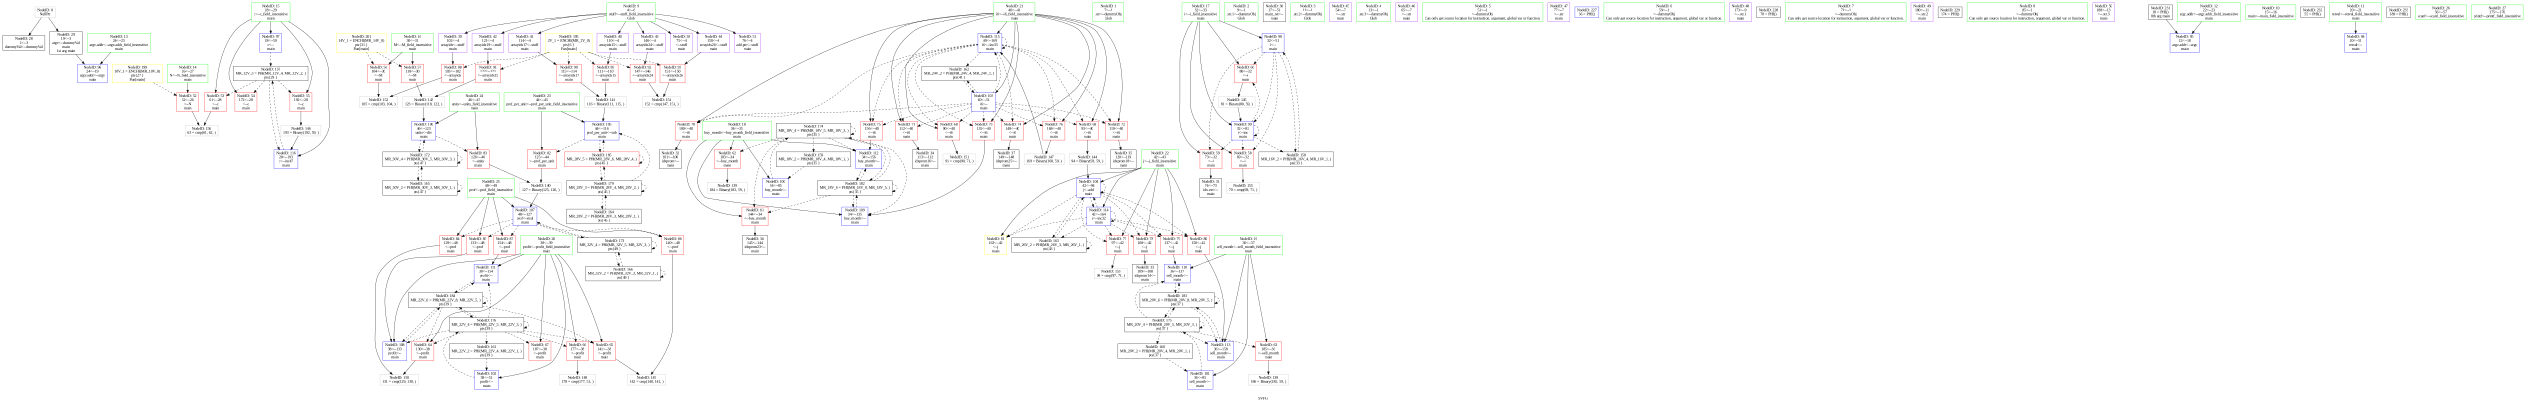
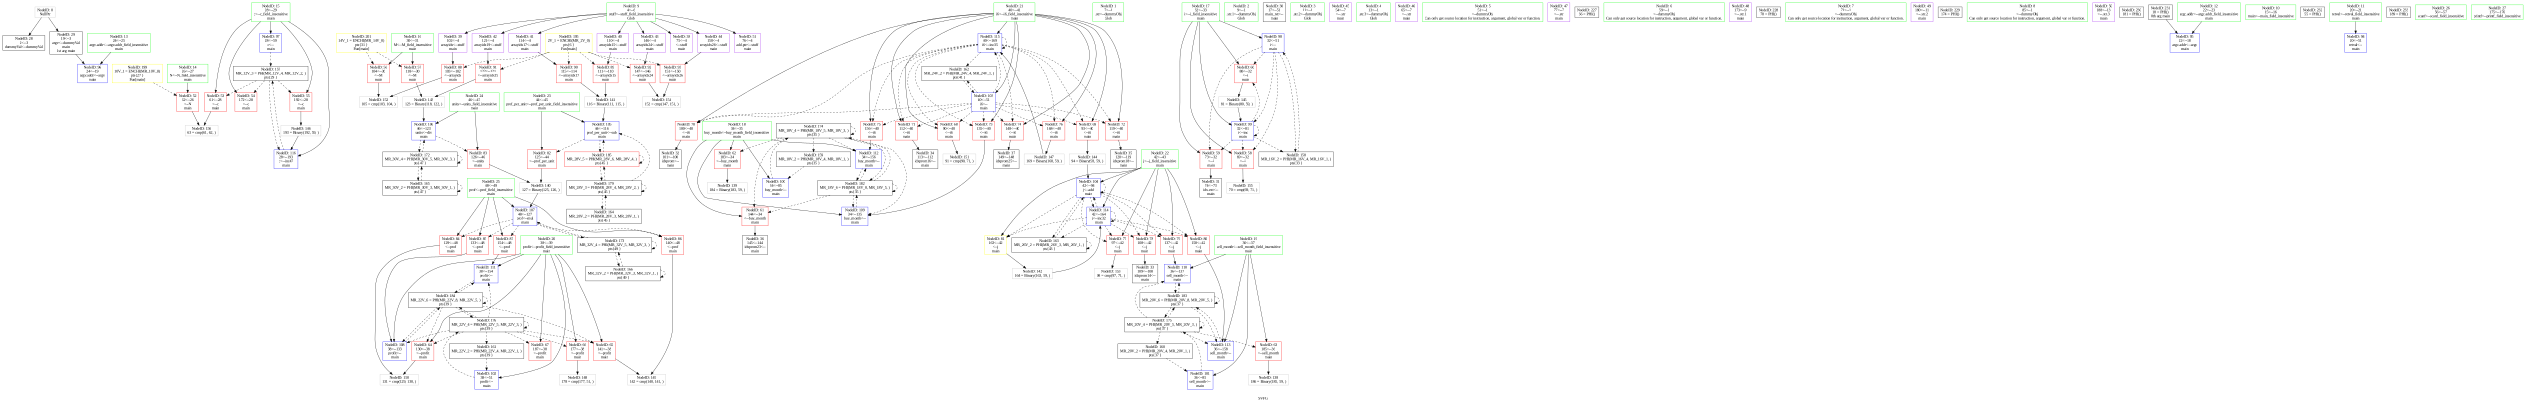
  digraph {
    fontname="Liberation Serif"
    label=SVFG
    node [color=red fontname="Liberation Serif" shape=record]
    edge [fontname="Liberation Serif" style=dashed]
    n1 [color=grey label="{NodeID: 0\nNullPtr}"]
    n2 [color=black label="{NodeID: 28\n2\<--3\ndummyVal\<--dummyVal\n}"]
    n3 [color=black label="{NodeID: 29\n19\<--3\nargv\<--dummyVal\nmain\n1st arg main }"]
    n4 [color=blue label="{NodeID: 96\n24\<--19\nargv.addr\<--argv\nmain\n}"]
    n5 [color=blue label="{NodeID: 97\n28\<--59\nc\<--\nmain\n}"]
    n6 [color=black label="{NodeID: 157\nMR_12V_3 = PHI(MR_12V_4, MR_12V_2, )\npts\{29 \}\n}"]
    n7 [label="{NodeID: 53\n61\<--28\n\<--c\nmain\n}"]
    n8 [label="{NodeID: 54\n172\<--28\n\<--c\nmain\n}"]
    n9 [label="{NodeID: 55\n192\<--28\n\<--c\nmain\n}"]
    n10 [color=blue label="{NodeID: 116\n28\<--193\nc\<--inc47\nmain\n}"]
    n11 [color=grey label="{NodeID: 156\n63 = cmp(61, 62, )\n}"]
    n12 [color=grey label="{NodeID: 146\n193 = Binary(192, 59, )\n}"]
    n13 [color=green label="{NodeID: 14\n26\<--27\nN\<--N_field_insensitive\nmain\n}"]
    n14 [label="{NodeID: 52\n62\<--26\n\<--N\nmain\n}"]
    n15 [color=blue label="{NodeID: 111\n38\<--154\nprofit\<--\nmain\n}"]
    n16 [color=black label="{NodeID: 184\nMR_22V_6 = PHI(MR_22V_8, MR_22V_5, )\npts\{39 \}\n}"]
    n17 [color=blue label="{NodeID: 108\n38\<--133\nprofit\<--\nmain\n}"]
    n18 [label="{NodeID: 64\n130\<--38\n\<--profit\nmain\n}"]
    n19 [label="{NodeID: 65\n141\<--38\n\<--profit\nmain\n}"]
    n20 [color=black label="{NodeID: 176\nMR_22V_4 = PHI(MR_22V_5, MR_22V_3, )\npts\{39 \}\n}"]
    n21 [color=grey label="{NodeID: 150\n131 = cmp(129, 130, )\n}"]
    n22 [color=grey label="{NodeID: 149\n142 = cmp(140, 141, )\n}"]
    n23 [label="{NodeID: 66\n177\<--38\n\<--profit\nmain\n}"]
    n24 [label="{NodeID: 67\n187\<--38\n\<--profit\nmain\n}"]
    n25 [color=black label="{NodeID: 161\nMR_22V_2 = PHI(MR_22V_4, MR_22V_1, )\npts\{39 \}\n}"]
    n26 [color=purple label="{NodeID: 42\n121\<--4\narrayidx19\<--stuff\nmain\n}"]
    n27 [label="{NodeID: 91\n122\<--121\n\<--arrayidx19\nmain\n}"]
    n28 [color=grey label="{NodeID: 143\n123 = Binary(118, 122, )\n}"]
    n29 [color=blue label="{NodeID: 106\n46\<--123\nunits\<--div\nmain\n}"]
    n30 [color=grey label="{NodeID: 139\n184 = Binary(183, 59, )\n}"]
    n31 [label="{NodeID: 56\n104\<--30\n\<--M\nmain\n}"]
    n32 [color=grey label="{NodeID: 152\n105 = cmp(103, 104, )\n}"]
    n33 [color=grey label="{NodeID: 153\n98 = cmp(97, 71, )\n}"]
    n34 [label="{NodeID: 70\n100\<--40\n\<--i6\nmain\n}"]
    n35 [color=black label="{NodeID: 32\n101\<--100\nidxprom\<--\nmain\n}"]
    n36 [label="{NodeID: 84\n129\<--48\n\<--prof\nmain\n}"]
    n37 [color=green label="{NodeID: 1\n7\<--1\n.str\<--dummyObj\nGlob }"]
    n38 [color=blue label="{NodeID: 98\n32\<--51\ni\<--\nmain\n}"]
    n39 [label="{NodeID: 58\n69\<--32\n\<--i\nmain\n}"]
    n40 [label="{NodeID: 59\n73\<--32\n\<--i\nmain\n}"]
    n41 [label="{NodeID: 60\n80\<--32\n\<--i\nmain\n}"]
    n42 [color=blue label="{NodeID: 99\n32\<--81\ni\<--inc\nmain\n}"]
    n43 [color=black label="{NodeID: 158\nMR_16V_2 = PHI(MR_16V_4, MR_16V_1, )\npts\{33 \}\n}"]
    n44 [color=grey label="{NodeID: 155\n70 = cmp(69, 71, )\n}"]
    n45 [color=black label="{NodeID: 31\n74\<--73\nidx.ext\<--\nmain\n}"]
    n46 [color=grey label="{NodeID: 145\n81 = Binary(80, 59, )\n}"]
    n47 [color=green label="{NodeID: 15\n28\<--29\nc\<--c_field_insensitive\nmain\n}"]
    n48 [color=yellow label="{NodeID: 195\n2V_1 = ENCHI(MR_2V_0)\npts\{6 \}\nFun[main]}" style=double]
    n49 [label="{NodeID: 88\n103\<--102\n\<--arrayidx\nmain\n}"]
    n50 [label="{NodeID: 89\n111\<--110\n\<--arrayidx15\nmain\n}"]
    n51 [label="{NodeID: 90\n115\<--114\n\<--arrayidx17\nmain\n}"]
    n52 [label="{NodeID: 92\n147\<--146\n\<--arrayidx24\nmain\n}"]
    n53 [label="{NodeID: 93\n151\<--150\n\<--arrayidx26\nmain\n}"]
    n54 [color=grey label="{NodeID: 141\n116 = Binary(111, 115, )\n}"]
    n55 [color=grey label="{NodeID: 154\n152 = cmp(147, 151, )\n}"]
    n56 [color=blue label="{NodeID: 105\n44\<--116\nprof_per_unit\<--sub\nmain\n}"]
    n57 [color=blue label="{NodeID: 112\n34\<--156\nbuy_month\<--\nmain\n}"]
    n58 [color=black label="{NodeID: 182\nMR_18V_6 = PHI(MR_18V_8, MR_18V_5, )\npts\{35 \}\n}"]
    n59 [label="{NodeID: 61\n144\<--34\n\<--buy_month\nmain\n}"]
    n60 [color=blue label="{NodeID: 109\n34\<--135\nbuy_month\<--\nmain\n}"]
    n61 [color=black label="{NodeID: 174\nMR_18V_4 = PHI(MR_18V_5, MR_18V_3, )\npts\{35 \}\n}"]
    n62 [color=black label="{NodeID: 36\n145\<--144\nidxprom23\<--\nmain\n}"]
    n63 [label="{NodeID: 62\n183\<--34\n\<--buy_month\nmain\n}"]
    n64 [color=black label="{NodeID: 159\nMR_18V_2 = PHI(MR_18V_4, MR_18V_1, )\npts\{35 \}\n}"]
    n65 [color=purple label="{NodeID: 43\n146\<--4\narrayidx24\<--stuff\nmain\n}"]
    n66 [color=grey label="{NodeID: 140\n127 = Binary(125, 126, )\n}"]
    n67 [color=blue label="{NodeID: 107\n48\<--127\nprof\<--mul\nmain\n}"]
    n68 [label="{NodeID: 85\n133\<--48\n\<--prof\nmain\n}"]
    n69 [label="{NodeID: 86\n140\<--48\n\<--prof\nmain\n}"]
    n70 [label="{NodeID: 87\n154\<--48\n\<--prof\nmain\n}"]
    n71 [color=black label="{NodeID: 173\nMR_32V_4 = PHI(MR_32V_5, MR_32V_3, )\npts\{49 \}\n}"]
    n72 [color=black label="{NodeID: 166\nMR_32V_2 = PHI(MR_32V_3, MR_32V_1, )\npts\{49 \}\n}"]
    n73 [label="{NodeID: 57\n118\<--30\n\<--M\nmain\n}"]
    n74 [color=black label="{NodeID: 172\nMR_30V_4 = PHI(MR_30V_5, MR_30V_3, )\npts\{47 \}\n}"]
    n75 [label="{NodeID: 83\n126\<--46\n\<--units\nmain\n}"]
    n76 [label="{NodeID: 71\n112\<--40\n\<--i6\nmain\n}"]
    n77 [color=black label="{NodeID: 34\n113\<--112\nidxprom16\<--\nmain\n}"]
    n78 [color=green label="{NodeID: 2\n9\<--1\n.str.1\<--dummyObj\nGlob }"]
    n79 [color=blue label="{NodeID: 100\n34\<--85\nbuy_month\<--\nmain\n}"]
    n80 [color=green label="{NodeID: 16\n30\<--31\nM\<--M_field_insensitive\nmain\n}"]
    n81 [color=blue label="{NodeID: 113\n36\<--158\nsell_month\<--\nmain\n}"]
    n82 [color=black label="{NodeID: 183\nMR_20V_6 = PHI(MR_20V_8, MR_20V_5, )\npts\{37 \}\n}"]
    n83 [color=blue label="{NodeID: 110\n36\<--137\nsell_month\<--\nmain\n}"]
    n84 [color=black label="{NodeID: 175\nMR_20V_4 = PHI(MR_20V_5, MR_20V_3, )\npts\{37 \}\n}"]
    n85 [label="{NodeID: 63\n185\<--36\n\<--sell_month\nmain\n}"]
    n86 [color=black label="{NodeID: 160\nMR_20V_2 = PHI(MR_20V_4, MR_20V_1, )\npts\{37 \}\n}"]
    n87 [color=black label="{NodeID: 30\n17\<--51\nmain_ret\<--\nmain\n}"]
    n88 [color=purple label="{NodeID: 44\n150\<--4\narrayidx26\<--stuff\nmain\n}"]
    n89 [label="{NodeID: 185\nMR_28V_5 = PHI(MR_28V_6, MR_28V_4, )\npts\{45 \}\n}"]
    n90 [label="{NodeID: 82\n125\<--44\n\<--prof_per_unit\nmain\n}"]
    n91 [color=black label="{NodeID: 179\nMR_28V_3 = PHI(MR_28V_4, MR_28V_2, )\npts\{45 \}\n}"]
    n92 [label="{NodeID: 72\n119\<--40\n\<--i6\nmain\n}"]
    n93 [color=black label="{NodeID: 35\n120\<--119\nidxprom18\<--\nmain\n}"]
    n94 [color=green label="{NodeID: 3\n11\<--1\n.str.2\<--dummyObj\nGlob }"]
    n95 [color=grey label="{NodeID: 138\n186 = Binary(185, 59, )\n}"]
    n96 [color=blue label="{NodeID: 101\n36\<--85\nsell_month\<--\nmain\n}"]
    n97 [color=green label="{NodeID: 17\n32\<--33\ni\<--i_field_insensitive\nmain\n}"]
    n98 [color=blue label="{NodeID: 114\n42\<--164\nj\<--inc32\nmain\n}"]
    n99 [label="{NodeID: 77\n97\<--42\n\<--j\nmain\n}"]
    n100 [label="{NodeID: 78\n108\<--42\n\<--j\nmain\n}"]
    n101 [label="{NodeID: 79\n137\<--42\n\<--j\nmain\n}"]
    n102 [label="{NodeID: 80\n158\<--42\n\<--j\nmain\n}"]
    n103 [color=yellow label="{NodeID: 81\n163\<--42\n\<--j\nmain\n}"]
    n104 [color=blue label="{NodeID: 104\n42\<--94\nj\<--add\nmain\n}"]
    n105 [color=black label="{NodeID: 163\nMR_26V_2 = PHI(MR_26V_3, MR_26V_1, )\npts\{43 \}\n}"]
    n106 [color=black label="{NodeID: 33\n109\<--108\nidxprom14\<--\nmain\n}"]
+   n107 [color=grey label="{NodeID: 142\n164 = Binary(163, 59, )\n}"]
    n108 [color=purple label="{NodeID: 45\n54\<--7\n\<--.str\nmain\n}"]
    n109 [label="{NodeID: 73\n135\<--40\n\<--i6\nmain\n}"]
    n110 [color=green label="{NodeID: 4\n13\<--1\n.str.3\<--dummyObj\nGlob }"]
    n111 [color=grey label="{NodeID: 148\n178 = cmp(177, 51, )\n}"]
    n112 [color=blue label="{NodeID: 102\n38\<--51\nprofit\<--\nmain\n}"]
    n113 [color=green label="{NodeID: 18\n34\<--35\nbuy_month\<--buy_month_field_insensitive\nmain\n}"]
    n114 [color=blue label="{NodeID: 115\n40\<--169\ni6\<--inc35\nmain\n}"]
    n115 [label="{NodeID: 68\n90\<--40\n\<--i6\nmain\n}"]
    n116 [label="{NodeID: 69\n93\<--40\n\<--i6\nmain\n}"]
    n117 [label="{NodeID: 74\n148\<--40\n\<--i6\nmain\n}"]
    n118 [label="{NodeID: 75\n156\<--40\n\<--i6\nmain\n}"]
    n119 [label="{NodeID: 76\n168\<--40\n\<--i6\nmain\n}"]
    n120 [color=black label="{NodeID: 162\nMR_24V_2 = PHI(MR_24V_4, MR_24V_1, )\npts\{41 \}\n}"]
    n121 [color=grey label="{NodeID: 151\n91 = cmp(90, 71, )\n}"]
    n122 [color=grey label="{NodeID: 144\n94 = Binary(93, 59, )\n}"]
    n123 [color=black label="{NodeID: 37\n149\<--148\nidxprom25\<--\nmain\n}"]
    n124 [color=grey label="{NodeID: 147\n169 = Binary(168, 59, )\n}"]
    n125 [color=blue label="{NodeID: 103\n40\<--51\ni6\<--\nmain\n}"]
    n126 [color=purple label="{NodeID: 46\n65\<--7\n\<--.str\nmain\n}"]
    n127 [color=black label="{NodeID: 165\nMR_30V_2 = PHI(MR_30V_3, MR_30V_1, )\npts\{47 \}\n}"]
    n128 [color=green label="{NodeID: 5\n51\<--1\n\<--dummyObj\nCan only get source location for instruction, argument, global var or function.}"]
    n129 [color=black label="{NodeID: 164\nMR_28V_2 = PHI(MR_28V_3, MR_28V_1, )\npts\{45 \}\n}"]
    n130 [color=green label="{NodeID: 19\n36\<--37\nsell_month\<--sell_month_field_insensitive\nmain\n}"]
    n131 [color=yellow label="{NodeID: 199\n10V_1 = ENCHI(MR_10V_0)\npts\{27 \}\nFun[main]}" style=double]
    n132 [color=purple label="{NodeID: 47\n77\<--7\n\<--.str\nmain\n}"]
-   n133 [color=blue label="{NodeID: 227\n66 = PHI()\n}"]
+   n133 [color=black label="{NodeID: 227\n66 = PHI()\n}"]
    n134 [color=green label="{NodeID: 6\n59\<--1\n\<--dummyObj\nCan only get source location for instruction, argument, global var or function.}"]
    n135 [color=green label="{NodeID: 20\n38\<--39\nprofit\<--profit_field_insensitive\nmain\n}"]
    n136 [color=purple label="{NodeID: 48\n173\<--9\n\<--.str.1\nmain\n}"]
    n137 [color=black label="{NodeID: 228\n78 = PHI()\n}"]
    n138 [color=green label="{NodeID: 7\n71\<--1\n\<--dummyObj\nCan only get source location for instruction, argument, global var or function.}"]
    n139 [color=green label="{NodeID: 21\n40\<--41\ni6\<--i6_field_insensitive\nmain\n}"]
    n140 [color=yellow label="{NodeID: 201\n14V_1 = ENCHI(MR_14V_0)\npts\{31 \}\nFun[main]}" style=double]
    n141 [color=purple label="{NodeID: 49\n180\<--11\n\<--.str.2\nmain\n}"]
    n142 [color=black label="{NodeID: 229\n174 = PHI()\n}"]
    n143 [color=green label="{NodeID: 8\n85\<--1\n\<--dummyObj\nCan only get source location for instruction, argument, global var or function.}"]
    n144 [color=green label="{NodeID: 22\n42\<--43\nj\<--j_field_insensitive\nmain\n}"]
    n145 [color=purple label="{NodeID: 50\n188\<--13\n\<--.str.3\nmain\n}"]
+   n146 [color=black label="{NodeID: 230\n181 = PHI()\n}"]
    n147 [color=green label="{NodeID: 9\n4\<--6\nstuff\<--stuff_field_insensitive\nGlob }"]
    n148 [color=purple label="{NodeID: 38\n75\<--4\n\<--stuff\nmain\n}"]
    n149 [color=purple label="{NodeID: 39\n102\<--4\narrayidx\<--stuff\nmain\n}"]
    n150 [color=purple label="{NodeID: 40\n110\<--4\narrayidx15\<--stuff\nmain\n}"]
    n151 [color=purple label="{NodeID: 41\n114\<--4\narrayidx17\<--stuff\nmain\n}"]
    n152 [color=purple label="{NodeID: 51\n76\<--4\nadd.ptr\<--stuff\nmain\n}"]
    n153 [color=green label="{NodeID: 23\n44\<--45\nprof_per_unit\<--prof_per_unit_field_insensitive\nmain\n}"]
    n154 [color=black label="{NodeID: 231\n18 = PHI()\n0th arg main }"]
    n155 [color=blue label="{NodeID: 95\n22\<--18\nargc.addr\<--argc\nmain\n}"]
    n156 [color=green label="{NodeID: 10\n15\<--16\nmain\<--main_field_insensitive\n}"]
    n157 [color=green label="{NodeID: 24\n46\<--47\nunits\<--units_field_insensitive\nmain\n}"]
    n158 [color=black label="{NodeID: 232\n55 = PHI()\n}"]
    n159 [color=blue label="{NodeID: 94\n20\<--51\nretval\<--\nmain\n}"]
    n160 [color=green label="{NodeID: 11\n20\<--21\nretval\<--retval_field_insensitive\nmain\n}"]
    n161 [color=green label="{NodeID: 25\n48\<--49\nprof\<--prof_field_insensitive\nmain\n}"]
    n162 [color=black label="{NodeID: 233\n189 = PHI()\n}"]
    n163 [color=green label="{NodeID: 12\n22\<--23\nargc.addr\<--argc.addr_field_insensitive\nmain\n}"]
    n164 [color=green label="{NodeID: 26\n56\<--57\nscanf\<--scanf_field_insensitive\n}"]
    n165 [color=green label="{NodeID: 13\n24\<--25\nargv.addr\<--argv.addr_field_insensitive\nmain\n}"]
    n166 [color=green label="{NodeID: 27\n175\<--176\nprintf\<--printf_field_insensitive\n}"]
    n1 -> n2 [style=solid]
    n1 -> n3 [style=solid]
    n3 -> n4 [style=solid]
    n5 -> n6
    n6 -> n7
    n6 -> n8
    n6 -> n9
    n6 -> n10
    n7 -> n11 [style=solid]
    n9 -> n12 [style=solid]
    n10 -> n6
    n12 -> n10 [style=solid]
    n13 -> n14 [style=solid]
    n14 -> n11 [style=solid]
    n15 -> n16
    n16 -> n15
    n16 -> n16
    n16 -> n17
    n16 -> n18
    n16 -> n19
    n16 -> n20
    n17 -> n16
    n18 -> n21 [style=solid]
    n19 -> n22 [style=solid]
    n20 -> n15
    n20 -> n16
    n20 -> n17
    n20 -> n18
    n20 -> n19
    n20 -> n20
    n20 -> n23
    n20 -> n24
    n20 -> n25
    n23 -> n111 [style=solid]
    n25 -> n112
    n26 -> n27 [style=solid]
    n27 -> n28 [style=solid]
    n28 -> n29 [style=solid]
    n29 -> n74
    n29 -> n75
    n31 -> n32 [style=solid]
    n34 -> n35 [style=solid]
    n36 -> n21 [style=solid]
    n38 -> n39
    n38 -> n40
    n38 -> n41
    n38 -> n42
    n38 -> n43
    n39 -> n44 [style=solid]
    n40 -> n45 [style=solid]
    n41 -> n46 [style=solid]
    n42 -> n39
    n42 -> n40
    n42 -> n41
    n42 -> n42
    n42 -> n43
    n43 -> n38
    n46 -> n42 [style=solid]
    n47 -> n5 [style=solid]
    n47 -> n7 [style=solid]
    n47 -> n8 [style=solid]
    n47 -> n9 [style=solid]
    n47 -> n10 [style=solid]
    n48 -> n27
    n48 -> n49
    n48 -> n50
    n48 -> n51
    n48 -> n52
    n48 -> n53
    n49 -> n32 [style=solid]
    n50 -> n54 [style=solid]
    n51 -> n54 [style=solid]
    n52 -> n55 [style=solid]
    n53 -> n55 [style=solid]
    n54 -> n56 [style=solid]
    n56 -> n89
    n56 -> n90
    n57 -> n58
    n58 -> n57
    n58 -> n58
    n58 -> n59
    n58 -> n60
    n58 -> n61
    n59 -> n62 [style=solid]
    n60 -> n58
    n61 -> n57
    n61 -> n58
    n61 -> n59
    n61 -> n60
    n61 -> n61
    n61 -> n63
    n61 -> n64
    n63 -> n30 [style=solid]
    n64 -> n79
    n65 -> n52 [style=solid]
    n66 -> n67 [style=solid]
    n67 -> n36
    n67 -> n68
    n67 -> n69
    n67 -> n70
    n67 -> n71
    n68 -> n17 [style=solid]
    n69 -> n22 [style=solid]
    n70 -> n15 [style=solid]
    n71 -> n67
    n71 -> n71
    n71 -> n72
    n72 -> n71
    n72 -> n72
    n73 -> n28 [style=solid]
    n74 -> n29
    n74 -> n74
    n74 -> n127
    n75 -> n66 [style=solid]
    n76 -> n77 [style=solid]
    n79 -> n61
    n80 -> n31 [style=solid]
    n80 -> n73 [style=solid]
    n81 -> n82
    n82 -> n81
    n82 -> n82
    n82 -> n83
    n82 -> n84
    n83 -> n82
    n84 -> n81
    n84 -> n82
    n84 -> n83
    n84 -> n84
    n84 -> n85
    n84 -> n86
    n85 -> n95 [style=solid]
    n86 -> n96
    n88 -> n53 [style=solid]
    n89 -> n56
    n89 -> n89
    n89 -> n91
    n90 -> n66 [style=solid]
    n91 -> n56
    n91 -> n89
    n91 -> n91
    n91 -> n129
    n92 -> n93 [style=solid]
    n96 -> n84
    n97 -> n38 [style=solid]
    n97 -> n39 [style=solid]
    n97 -> n40 [style=solid]
    n97 -> n41 [style=solid]
    n97 -> n42 [style=solid]
    n98 -> n98
    n98 -> n99
    n98 -> n100
    n98 -> n101
    n98 -> n102
    n98 -> n103
    n98 -> n104
    n98 -> n105
    n99 -> n33 [style=solid]
    n100 -> n106 [style=solid]
    n101 -> n83 [style=solid]
    n102 -> n81 [style=solid]
+   n103 -> n107 [style=solid]
    n104 -> n98
    n104 -> n99
    n104 -> n100
    n104 -> n101
    n104 -> n102
    n104 -> n103
    n104 -> n104
    n104 -> n105
    n105 -> n104
    n105 -> n105
+   n107 -> n98 [style=solid]
    n109 -> n60 [style=solid]
    n112 -> n20
    n113 -> n57 [style=solid]
    n113 -> n59 [style=solid]
    n113 -> n60 [style=solid]
    n113 -> n63 [style=solid]
    n113 -> n79 [style=solid]
    n114 -> n34
    n114 -> n76
    n114 -> n92
    n114 -> n109
    n114 -> n114
    n114 -> n115
    n114 -> n116
    n114 -> n117
    n114 -> n118
    n114 -> n119
    n114 -> n120
    n115 -> n121 [style=solid]
    n116 -> n122 [style=solid]
    n117 -> n123 [style=solid]
    n118 -> n57 [style=solid]
    n119 -> n124 [style=solid]
    n120 -> n125
    n122 -> n104 [style=solid]
    n124 -> n114 [style=solid]
    n125 -> n34
    n125 -> n76
    n125 -> n92
    n125 -> n109
    n125 -> n114
    n125 -> n115
    n125 -> n116
    n125 -> n117
    n125 -> n118
    n125 -> n119
    n125 -> n120
    n127 -> n74
    n127 -> n127
    n129 -> n91
    n130 -> n81 [style=solid]
    n130 -> n83 [style=solid]
    n130 -> n85 [style=solid]
    n130 -> n96 [style=solid]
    n131 -> n14
    n135 -> n15 [style=solid]
    n135 -> n17 [style=solid]
    n135 -> n18 [style=solid]
    n135 -> n19 [style=solid]
    n135 -> n23 [style=solid]
    n135 -> n24 [style=solid]
    n135 -> n112 [style=solid]
    n139 -> n34 [style=solid]
    n139 -> n76 [style=solid]
    n139 -> n92 [style=solid]
    n139 -> n109 [style=solid]
    n139 -> n114 [style=solid]
    n139 -> n115 [style=solid]
    n139 -> n116 [style=solid]
    n139 -> n117 [style=solid]
    n139 -> n118 [style=solid]
    n139 -> n119 [style=solid]
    n139 -> n125 [style=solid]
    n140 -> n31
    n140 -> n73
    n144 -> n98 [style=solid]
    n144 -> n99 [style=solid]
    n144 -> n100 [style=solid]
    n144 -> n101 [style=solid]
    n144 -> n102 [style=solid]
    n144 -> n103 [style=solid]
    n144 -> n104 [style=solid]
    n147 -> n26 [style=solid]
    n147 -> n65 [style=solid]
    n147 -> n88 [style=solid]
    n147 -> n148 [style=solid]
    n147 -> n149 [style=solid]
    n147 -> n150 [style=solid]
    n147 -> n151 [style=solid]
    n147 -> n152 [style=solid]
    n149 -> n49 [style=solid]
    n150 -> n50 [style=solid]
    n151 -> n51 [style=solid]
    n153 -> n56 [style=solid]
    n153 -> n90 [style=solid]
    n154 -> n155 [style=solid]
    n157 -> n29 [style=solid]
    n157 -> n75 [style=solid]
    n160 -> n159 [style=solid]
    n161 -> n36 [style=solid]
    n161 -> n67 [style=solid]
    n161 -> n68 [style=solid]
    n161 -> n69 [style=solid]
    n161 -> n70 [style=solid]
    n163 -> n155 [style=solid]
    n165 -> n4 [style=solid]
  }
